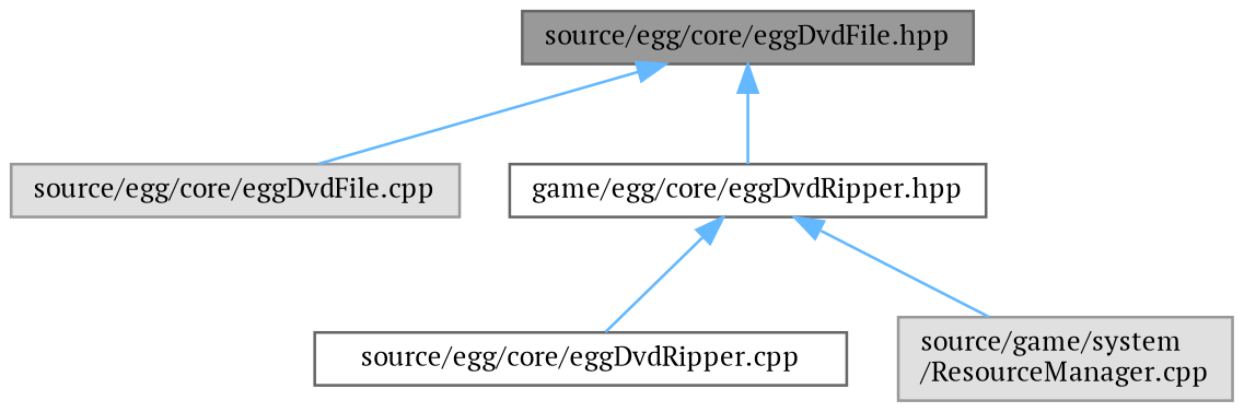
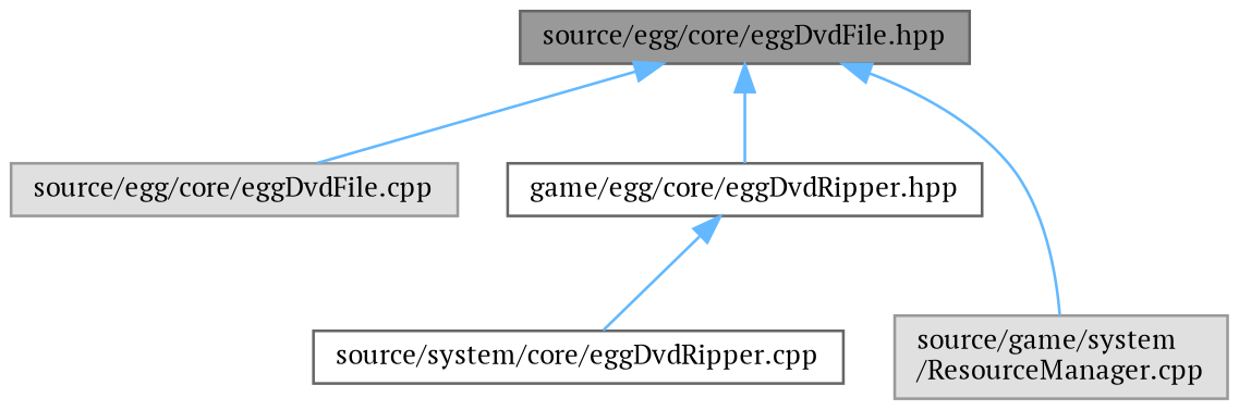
  digraph {
    fontname="PT Serif"
    node [color=grey60 fillcolor="#E0E0E0" fontname="PT Serif" fontsize=10 shape=box style=filled]
    edge [color=steelblue1 dir=back fontname="PT Serif" fontsize=10 labelfontname=FreeMono labelfontsize=10 style=solid]
    n1 [color=gray40 fillcolor=grey60 fontcolor=black height=0.2 label="source/egg/core/eggDvdFile.hpp" width=0.4]
    n2 [height=0.2 label="source/egg/core/eggDvdFile.cpp" width=0.4]
    n3 [color=grey40 fillcolor=white height=0.2 label="game/egg/core/eggDvdRipper.hpp" width=0.4]
-   n4 [color=grey40 fillcolor=white height=0.2 label="source/egg/core/eggDvdRipper.cpp" width=0.4]
+   n4 [color=grey40 fillcolor=white height=0.2 label="source/system/core/eggDvdRipper.cpp" width=0.4]
    n5 [height=0.2 label="source/game/system\l/ResourceManager.cpp" width=0.4]
    n1 -> n2
    n1 -> n3
    n3 -> n4
-   n3 -> n5
+   n1 -> n5
  }
